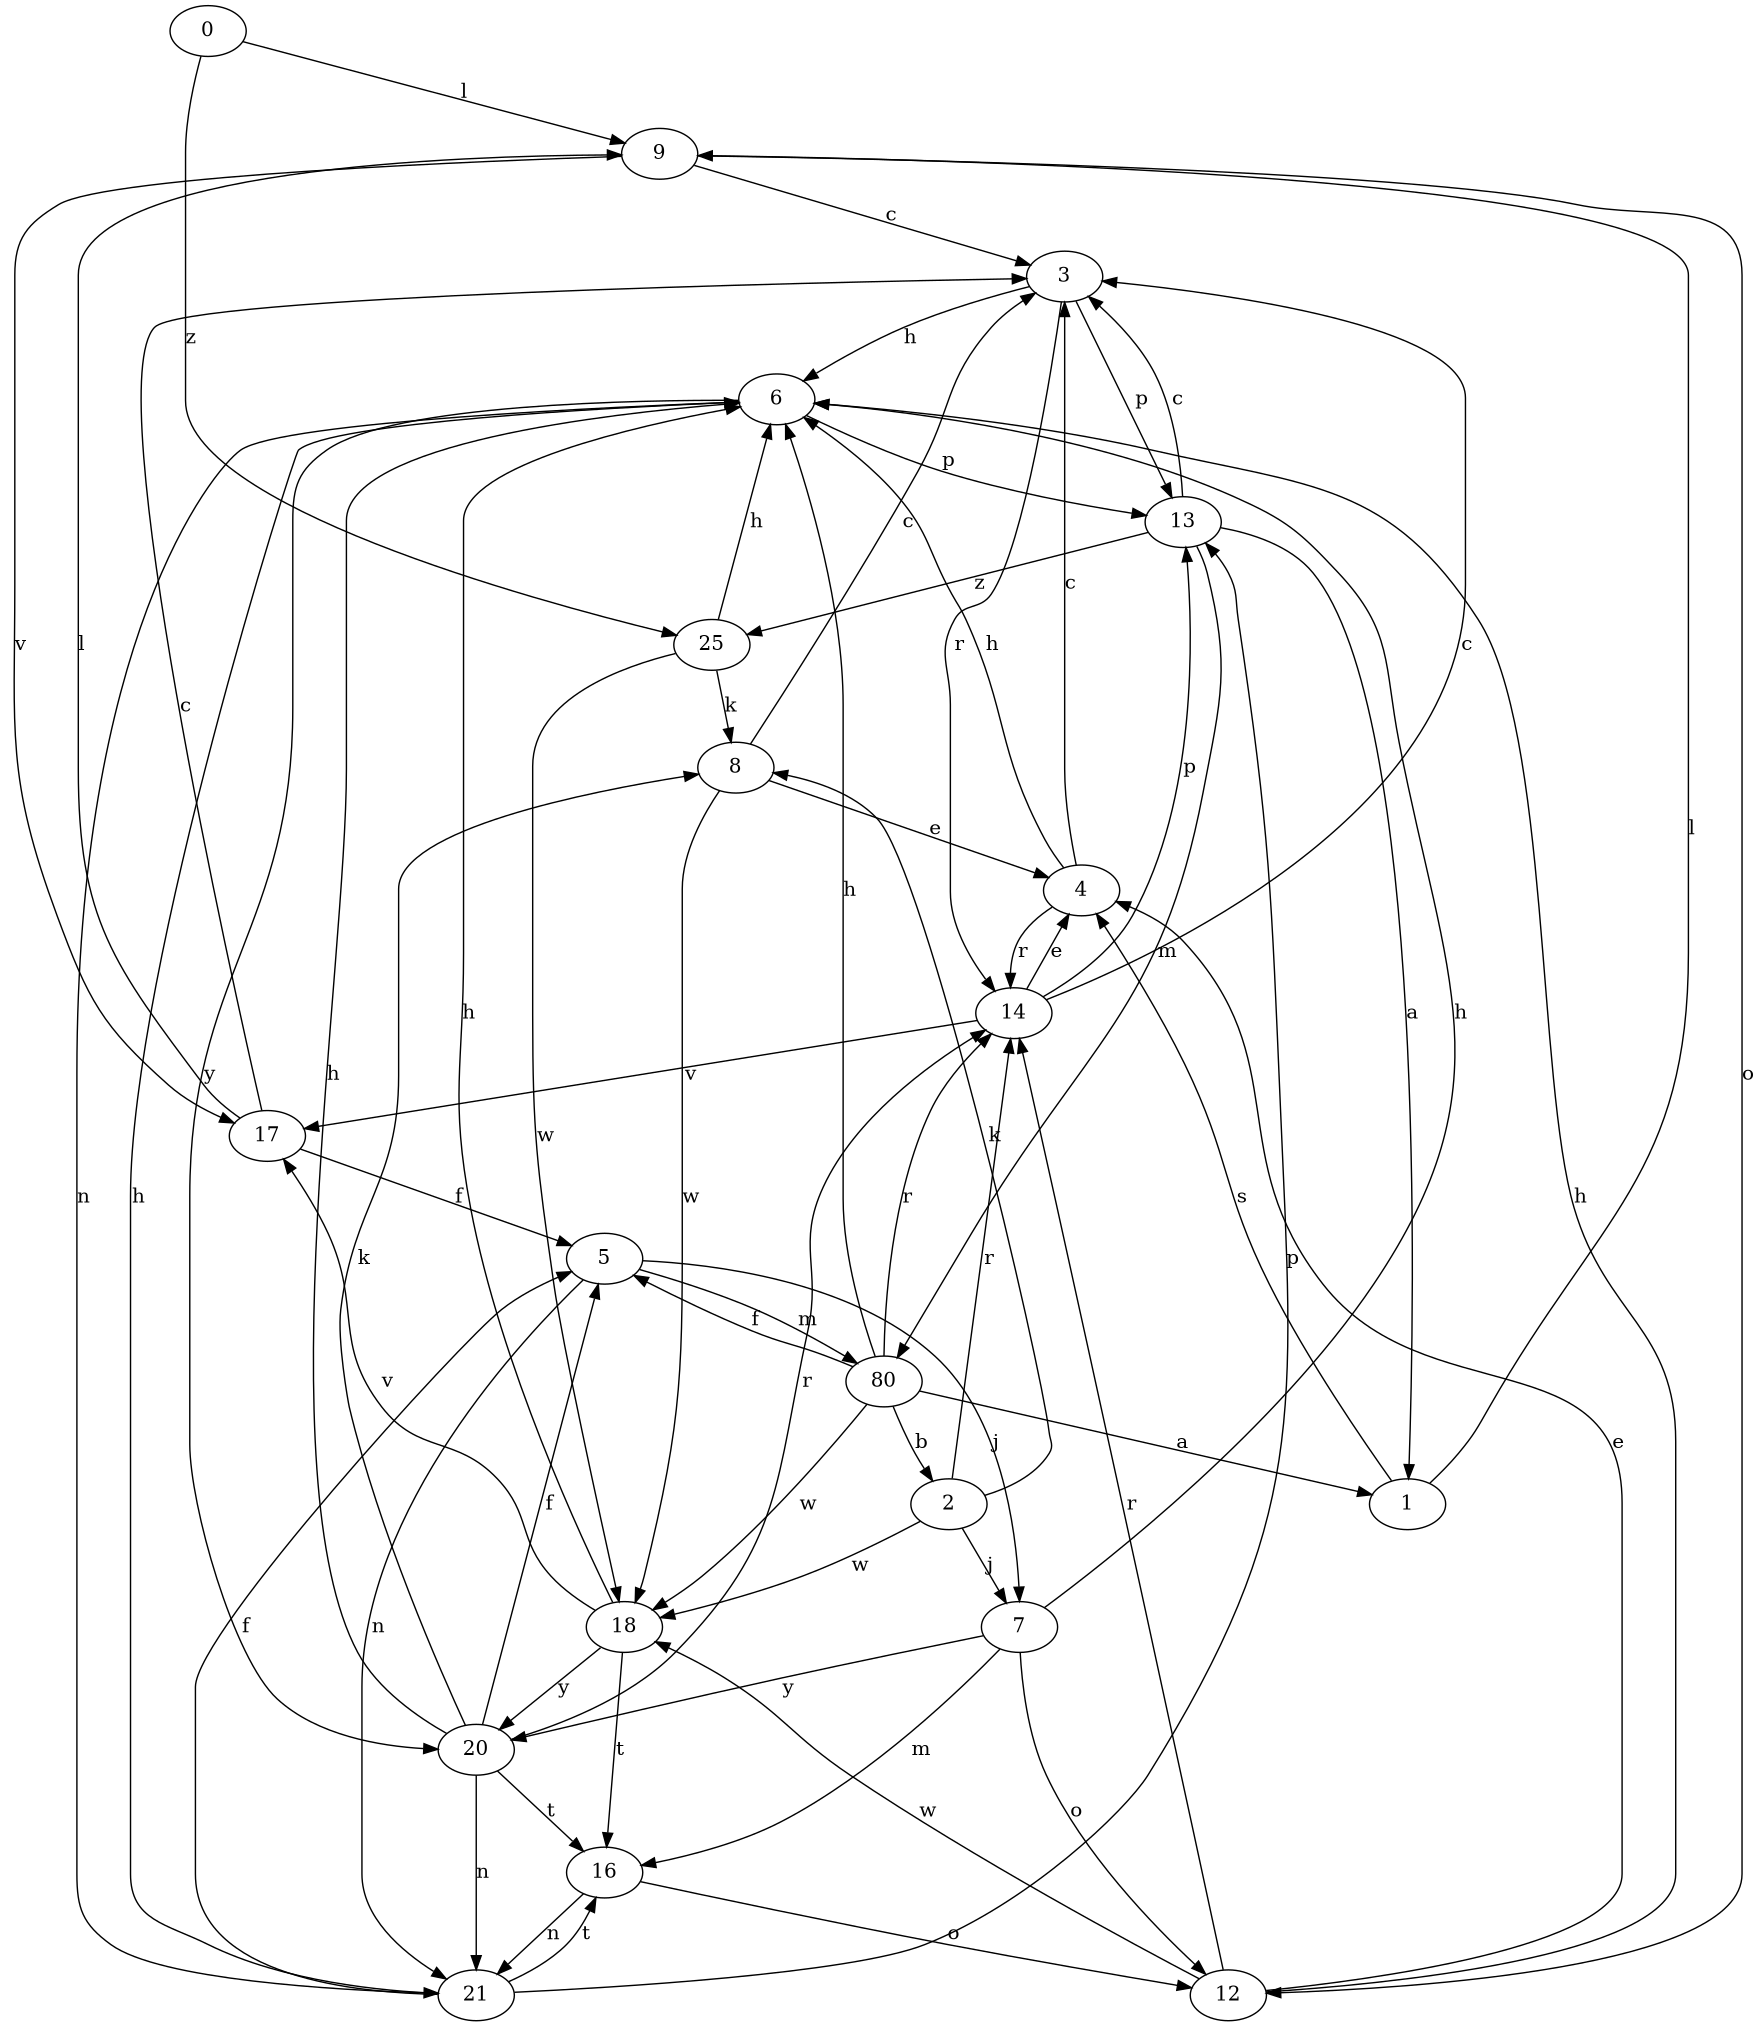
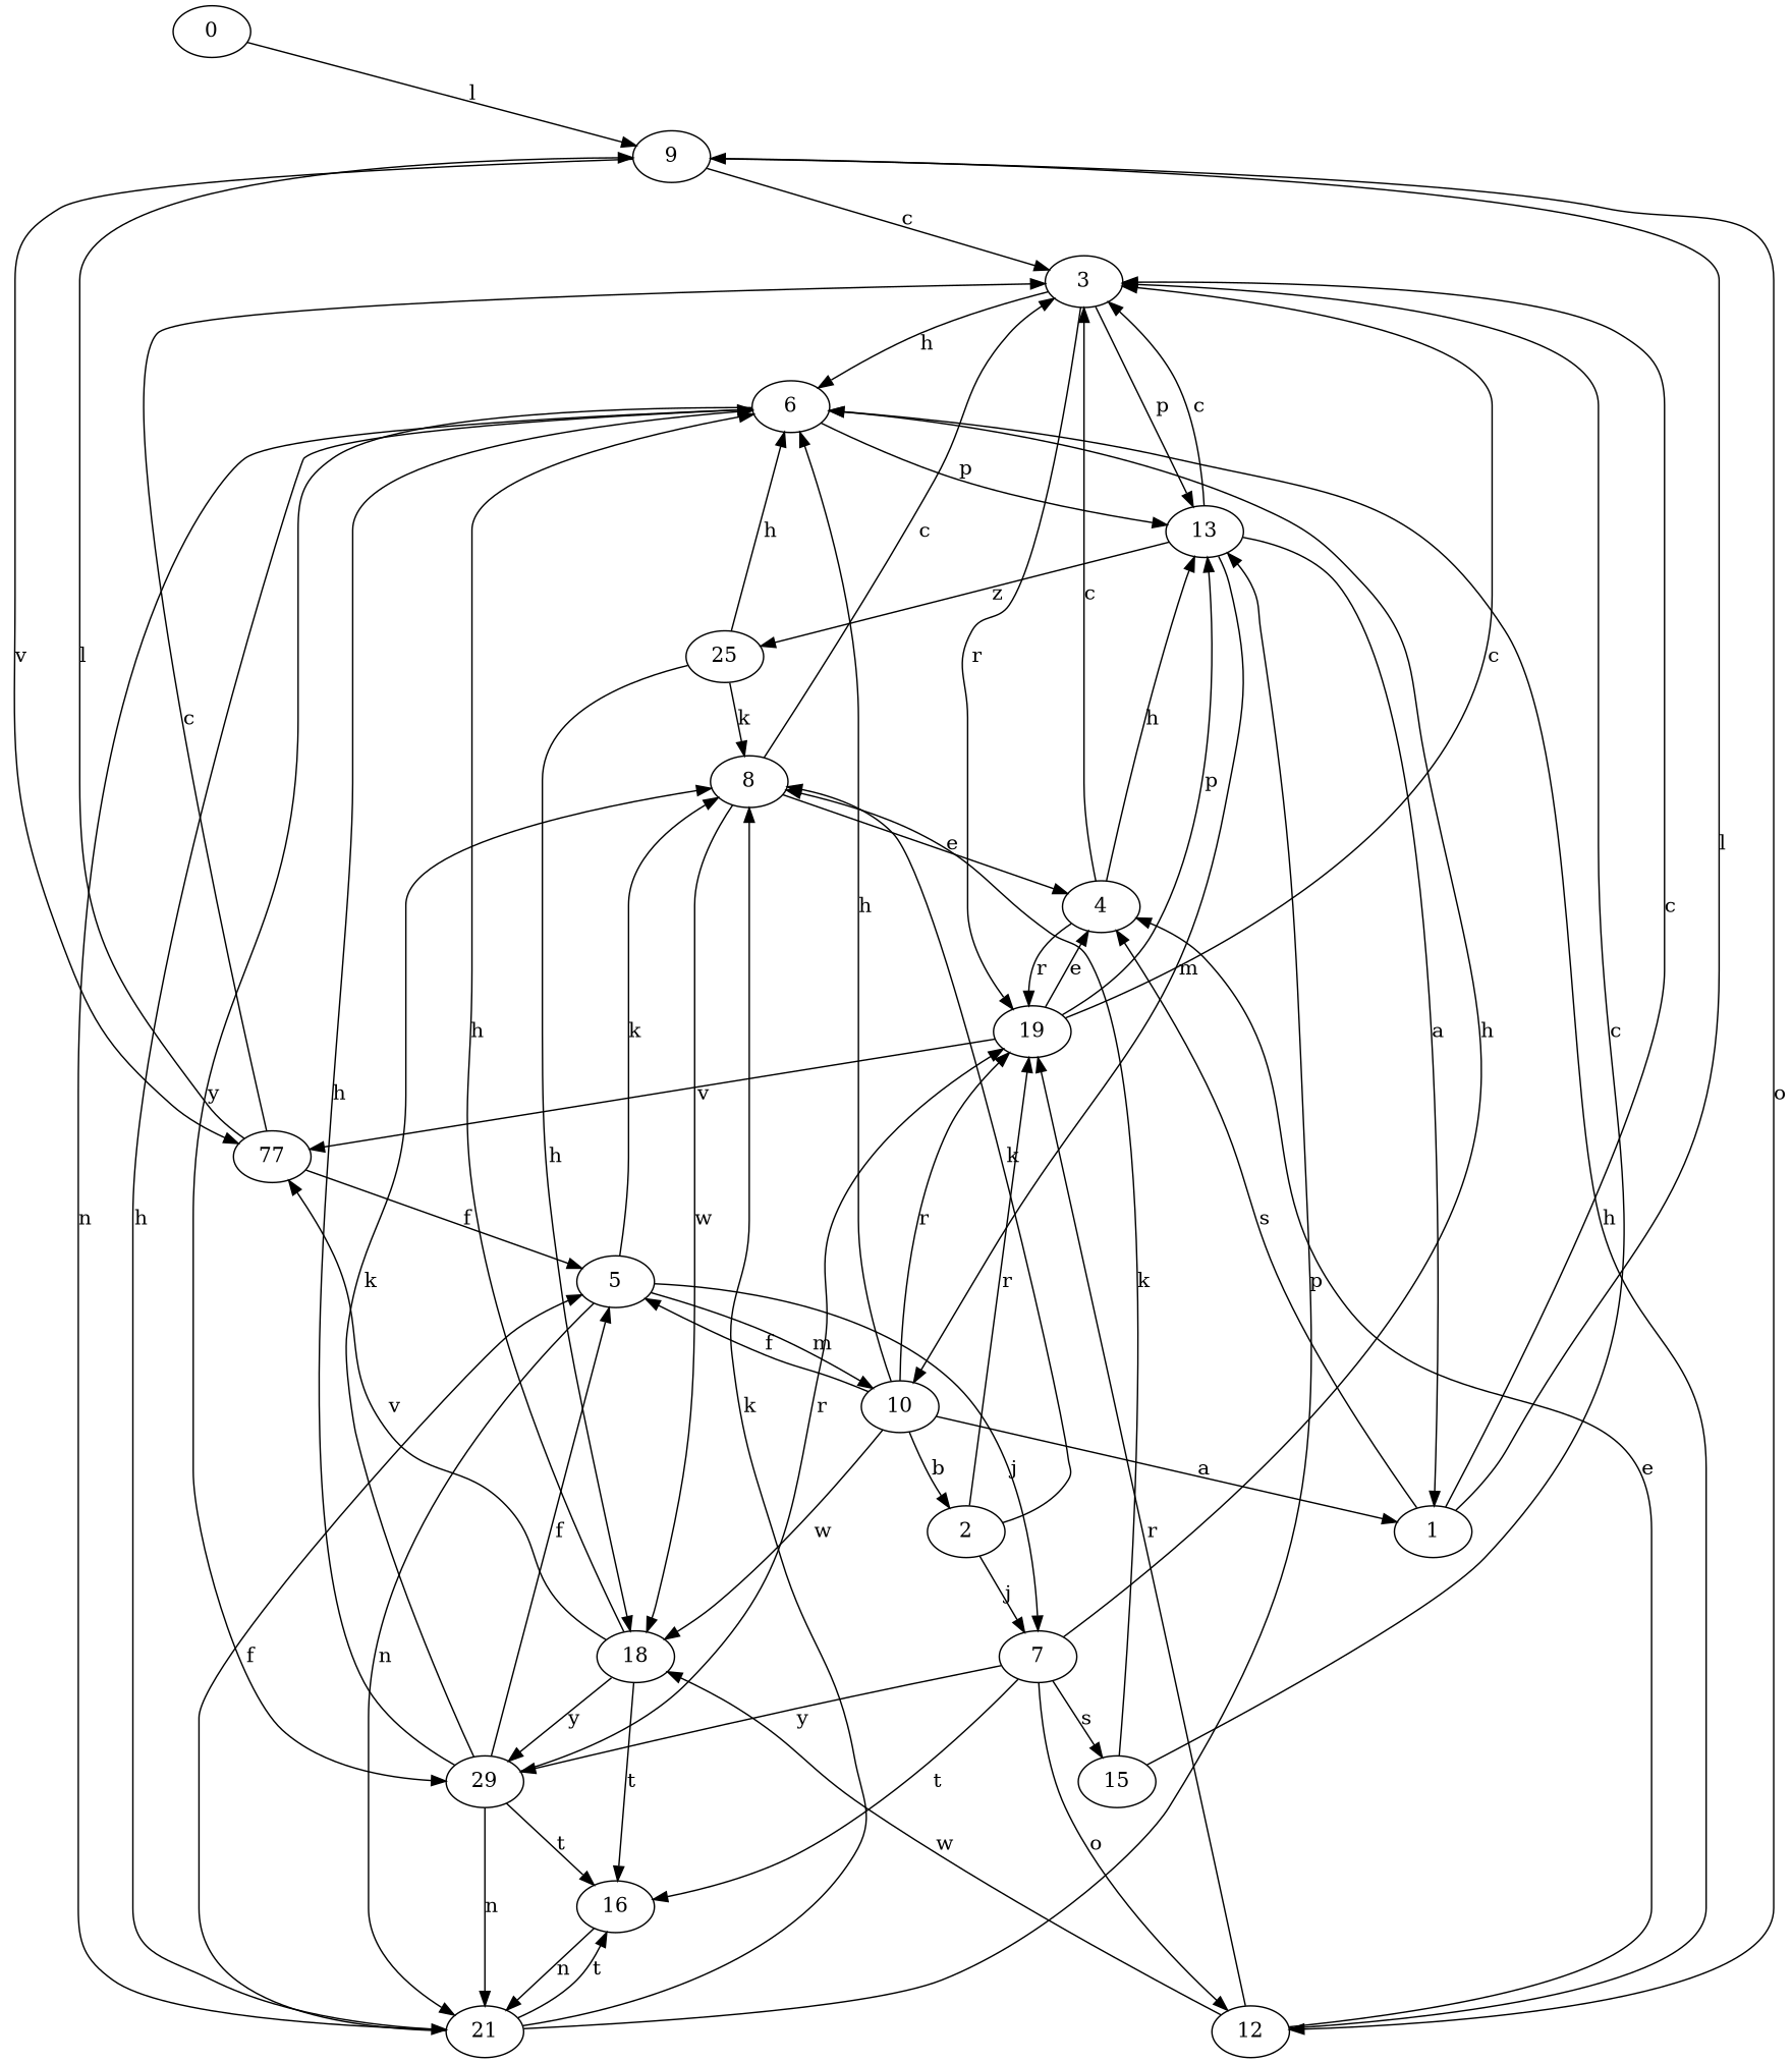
  strict digraph {
    0
    9
    25
    3
    12
-   17
+   17 [label=77]
    8
    18
    6
    1
    4
-   14
+   14 [label=19]
    13
    2
    7
-   20
+   20 [label=29]
+   15
    16
    n19 [label=21]
-   10 [label=80]
+   10
    5
    0 -> 9 [label=l]
-   0 -> 25 [label=z]
    9 -> 3 [label=c]
    9 -> 12 [label=o]
    9 -> 17 [label=v]
    25 -> 8 [label=k]
-   25 -> 18 [label=w]
+   25 -> 18 [label=h]
    25 -> 6 [label=h]
    3 -> 6 [label=h]
    3 -> 14 [label=r]
    3 -> 13 [label=p]
    12 -> 18 [label=w]
    12 -> 6 [label=h]
    12 -> 4 [label=e]
    12 -> 14 [label=r]
    17 -> 9 [label=l]
    17 -> 3 [label=c]
    17 -> 5 [label=f]
    8 -> 3 [label=c]
    8 -> 18 [label=w]
    8 -> 4 [label=e]
    18 -> 17 [label=v]
    18 -> 6 [label=h]
    18 -> 20 [label=y]
    18 -> 16 [label=t]
    6 -> 13 [label=p]
    6 -> 20 [label=y]
    6 -> n19 [label=n]
    1 -> 9 [label=l]
+   1 -> 3 [label=c]
    1 -> 4 [label=s]
    4 -> 3 [label=c]
-   4 -> 6 [label=h]
+   4 -> 13 [label=h]
    4 -> 14 [label=r]
    14 -> 3 [label=c]
    14 -> 17 [label=v]
    14 -> 4 [label=e]
    14 -> 13 [label=p]
    13 -> 25 [label=z]
    13 -> 3 [label=c]
    13 -> 1 [label=a]
    13 -> 10 [label=m]
    2 -> 8 [label=k]
-   2 -> 18 [label=w]
    2 -> 14 [label=r]
    2 -> 7 [label=j]
    7 -> 12 [label=o]
    7 -> 6 [label=h]
    7 -> 20 [label=y]
-   7 -> 16 [label=m]
+   7 -> 15 [label=s]
+   7 -> 16 [label=t]
    20 -> 8 [label=k]
    20 -> 6 [label=h]
    20 -> 14 [label=r]
    20 -> 16 [label=t]
    20 -> n19 [label=n]
    20 -> 5 [label=f]
-   16 -> 12 [label=o]
+   15 -> 3 [label=c]
+   15 -> 8 [label=k]
    16 -> n19 [label=n]
+   n19 -> 8 [label=k]
    n19 -> 6 [label=h]
    n19 -> 13 [label=p]
    n19 -> 16 [label=t]
    n19 -> 5 [label=f]
    10 -> 18 [label=w]
    10 -> 6 [label=h]
    10 -> 1 [label=a]
    10 -> 14 [label=r]
    10 -> 2 [label=b]
    10 -> 5 [label=f]
+   5 -> 8 [label=k]
    5 -> 7 [label=j]
    5 -> n19 [label=n]
    5 -> 10 [label=m]
  }
